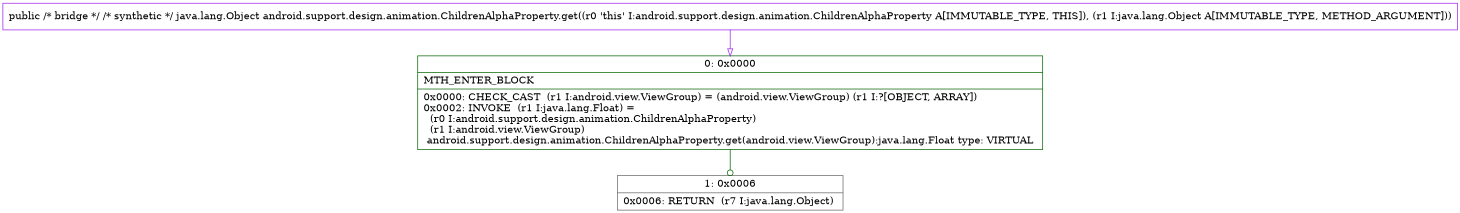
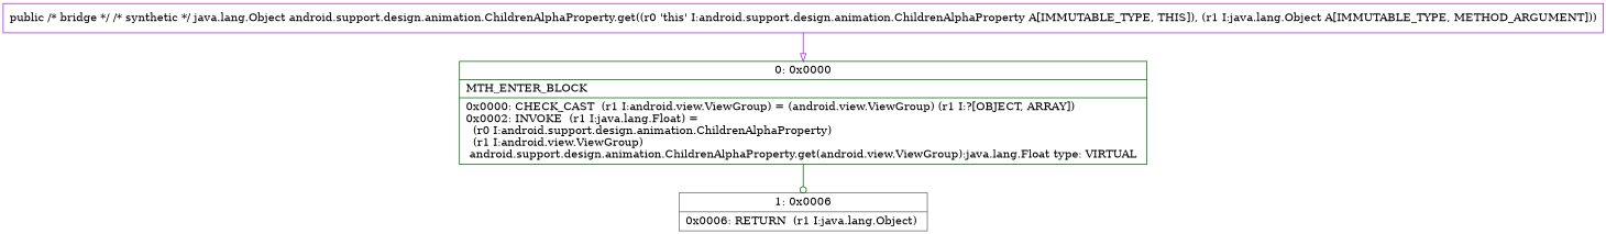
  digraph {
    node [shape=record]
    n1 [label="{0\:\ 0x0000|MTH_ENTER_BLOCK\l|0x0000: CHECK_CAST  (r1 I:android.view.ViewGroup) = (android.view.ViewGroup) (r1 I:?[OBJECT, ARRAY]) \l0x0002: INVOKE  (r1 I:java.lang.Float) = \l  (r0 I:android.support.design.animation.ChildrenAlphaProperty)\l  (r1 I:android.view.ViewGroup)\l android.support.design.animation.ChildrenAlphaProperty.get(android.view.ViewGroup):java.lang.Float type: VIRTUAL \l}" color=darkgreen]
-   n2 [label="{1\:\ 0x0006|0x0006: RETURN  (r7 I:java.lang.Object) \l}" color=gray40]
+   n2 [label="{1\:\ 0x0006|0x0006: RETURN  (r1 I:java.lang.Object) \l}" color=gray40]
    n3 [label="{public \/* bridge *\/ \/* synthetic *\/ java.lang.Object android.support.design.animation.ChildrenAlphaProperty.get((r0 'this' I:android.support.design.animation.ChildrenAlphaProperty A[IMMUTABLE_TYPE, THIS]), (r1 I:java.lang.Object A[IMMUTABLE_TYPE, METHOD_ARGUMENT])) }" color=purple]
    n1 -> n2 [color=darkgreen arrowhead=odot]
    n3 -> n1 [color=purple arrowhead=onormal]
  }
